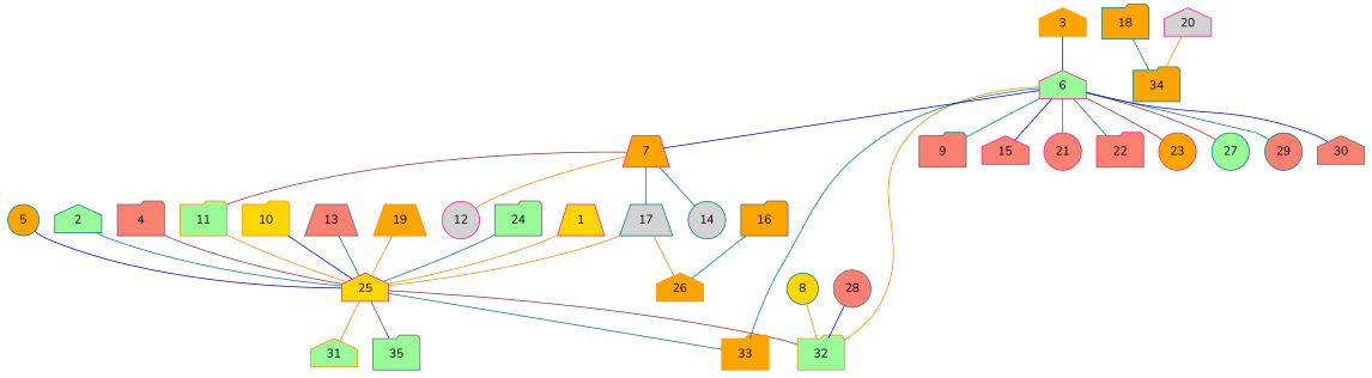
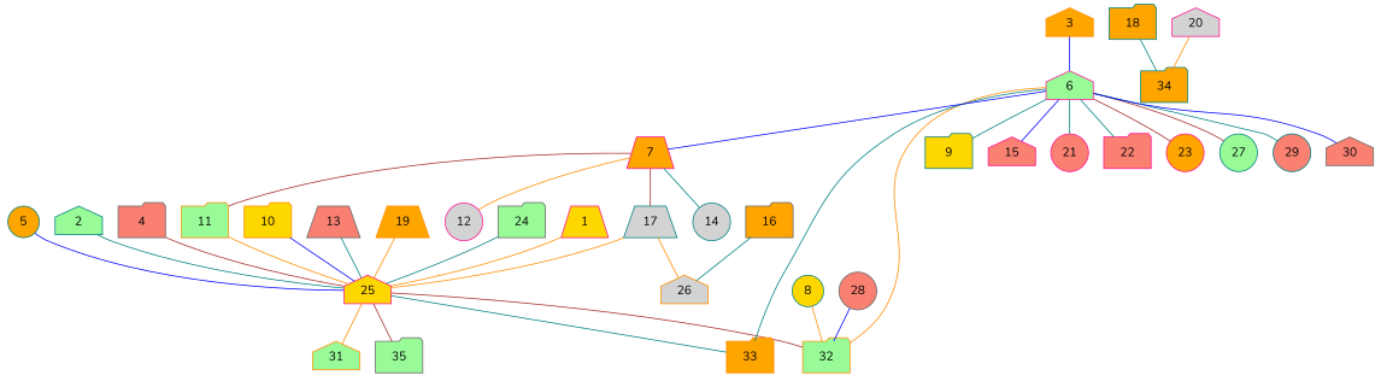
  graph {
    fontname=Nunito
    node [color=deeppink fillcolor=orange fontname=Nunito shape=folder style=filled]
    edge [color=teal fontname=Nunito weight=1.0]
    1 [fillcolor=gold shape=trapezium]
    25 [fillcolor=gold shape=house]
    32 [color=darkorange fillcolor=palegreen]
    33 [color=darkorange]
    31 [color=darkorange fillcolor=palegreen shape=house]
    35 [color=gray40 fillcolor=palegreen]
    2 [color=teal fillcolor=palegreen shape=house]
    3 [color=darkorange shape=house]
    6 [fillcolor=palegreen shape=house]
    7 [shape=trapezium]
-   9 [color=teal fillcolor=salmon]
+   9 [color=teal fillcolor=gold]
    15 [fillcolor=salmon shape=house]
    21 [fillcolor=salmon shape=circle]
    22 [fillcolor=salmon]
    23 [shape=circle]
    27 [color=teal fillcolor=palegreen shape=circle]
    29 [color=teal fillcolor=salmon shape=circle]
    30 [color=gray40 fillcolor=salmon shape=house]
    4 [color=gray40 fillcolor=salmon]
    5 [color=teal shape=circle]
    11 [color=darkorange fillcolor=palegreen]
    12 [fillcolor=lightgrey shape=circle]
    14 [color=teal fillcolor=lightgrey shape=circle]
    17 [color=teal fillcolor=lightgrey shape=trapezium]
-   26 [color=darkorange shape=house]
+   26 [color=darkorange fillcolor=lightgrey shape=house]
    8 [color=teal fillcolor=gold shape=circle]
    10 [color=darkorange fillcolor=gold]
    13 [color=gray40 fillcolor=salmon shape=trapezium]
    16 [color=gray40]
    34 [color=teal]
    18 [color=teal]
    19 [color=darkorange shape=trapezium]
    20 [fillcolor=lightgrey shape=house]
    24 [color=gray40 fillcolor=palegreen]
    28 [color=gray40 fillcolor=salmon shape=circle]
    1 -- 25 [color=darkorange]
    25 -- 32 [color=brown]
    25 -- 33
    25 -- 31 [color=darkorange]
    25 -- 35 [color=brown]
    2 -- 25
    3 -- 6 [color=blue]
    6 -- 32 [color=darkorange]
    6 -- 33
    6 -- 7 [color=blue]
    6 -- 9
    6 -- 15 [color=blue]
    6 -- 21
    6 -- 22
    6 -- 23 [color=brown]
    6 -- 27 [color=brown]
    6 -- 29
    6 -- 30 [color=blue]
    7 -- 11 [color=brown]
    7 -- 12 [color=darkorange]
    7 -- 14
    7 -- 17 [color=brown]
    4 -- 25 [color=brown]
    5 -- 25 [color=blue]
    11 -- 25 [color=darkorange]
    17 -- 25 [color=darkorange]
    17 -- 26 [color=darkorange]
    8 -- 32 [color=darkorange]
    10 -- 25 [color=blue]
    13 -- 25
    16 -- 26
    18 -- 34
    19 -- 25 [color=darkorange]
    20 -- 34 [color=darkorange]
    24 -- 25
    28 -- 32 [color=blue]
  }
